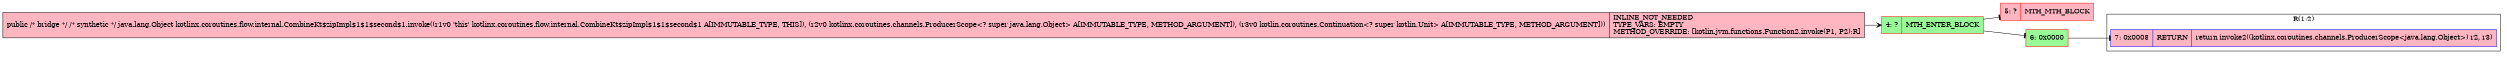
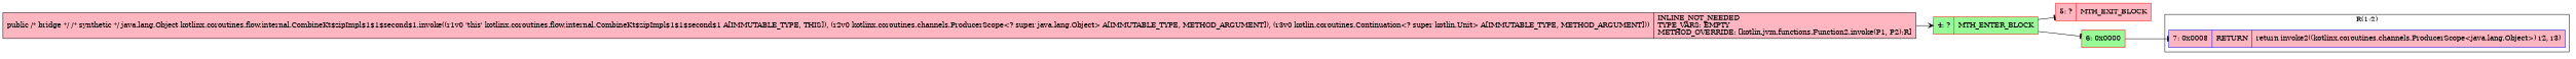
  digraph {
    rankdir=LR
    node [color=red fillcolor=lightpink shape=record style=filled]
    edge [arrowhead=tee]
    n1 [color=blue label="{7\:\ 0x0008|RETURN\l|return invoke2((kotlinx.coroutines.channels.ProducerScope\<java.lang.Object\>) r2, r3)\l}"]
-   n2 [label="{5\:\ ?|MTH_MTH_BLOCK\l}"]
+   n2 [label="{5\:\ ?|MTH_EXIT_BLOCK\l}"]
    n3 [fillcolor=palegreen label="{4\:\ ?|MTH_ENTER_BLOCK\l}"]
    n4 [fillcolor=palegreen label="{6\:\ 0x0000}"]
    n5 [label="{public \/* bridge *\/ \/* synthetic *\/ java.lang.Object kotlinx.coroutines.flow.internal.CombineKt$zipImpl$1$1$second$1.invoke((r1v0 'this' kotlinx.coroutines.flow.internal.CombineKt$zipImpl$1$1$second$1 A[IMMUTABLE_TYPE, THIS]), (r2v0 kotlinx.coroutines.channels.ProducerScope\<? super java.lang.Object\> A[IMMUTABLE_TYPE, METHOD_ARGUMENT]), (r3v0 kotlin.coroutines.Continuation\<? super kotlin.Unit\> A[IMMUTABLE_TYPE, METHOD_ARGUMENT]))  | INLINE_NOT_NEEDED\lTYPE_VARS: EMPTY\lMETHOD_OVERRIDE: [kotlin.jvm.functions.Function2.invoke(P1, P2):R]\l}" color=""]
    subgraph cluster_1 {
      label="R(1:2)"
      n1
    }
    n3 -> n2
    n3 -> n4
    n4 -> n1
    n5 -> n3 [arrowhead=vee]
  }
